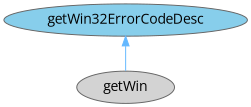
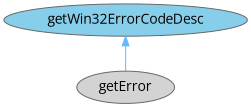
  digraph {
    rankdir=TB
    fontname="Open Sans"
    node [fontname="Open Sans" fontsize=14 shape=ellipse style=filled]
    n1 [color=gray40 fillcolor=skyblue fontcolor=black height=0.2 label=getWin32ErrorCodeDesc width=0.4]
-   n2 [color=grey40 fillcolor=lightgrey height=0.2 label=getWin width=0.4]
+   n2 [color=grey40 fillcolor=lightgrey height=0.2 label=getError width=0.4]
    n1 -> n2 [color=steelblue1 dir=back fontname="Open Sans" fontsize=14 labelfontname=Helvetica labelfontsize=14 style=solid]
  }
